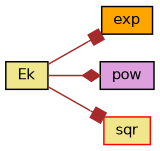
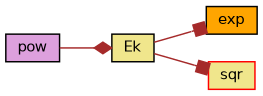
  digraph {
    rankdir=LR
    node [color=black fillcolor=khaki fontname=Helvetica fontsize=10 shape=record style=filled]
    edge [arrowhead=box color=brown fontname=Helvetica fontsize=10 labelfontname=Helvetica labelfontsize=10 style=solid]
    n1 [fontcolor=black height=0.2 label=Ek width=0.4]
    n2 [fillcolor=orange height=0.2 label=exp width=0.4]
    n3 [fillcolor=plum height=0.2 label=pow width=0.4]
    n4 [color=red height=0.2 label=sqr width=0.4]
    n1 -> n2
-   n1 -> n3 [arrowhead=diamond]
+   n3 -> n1 [arrowhead=diamond]
    n1 -> n4
  }
